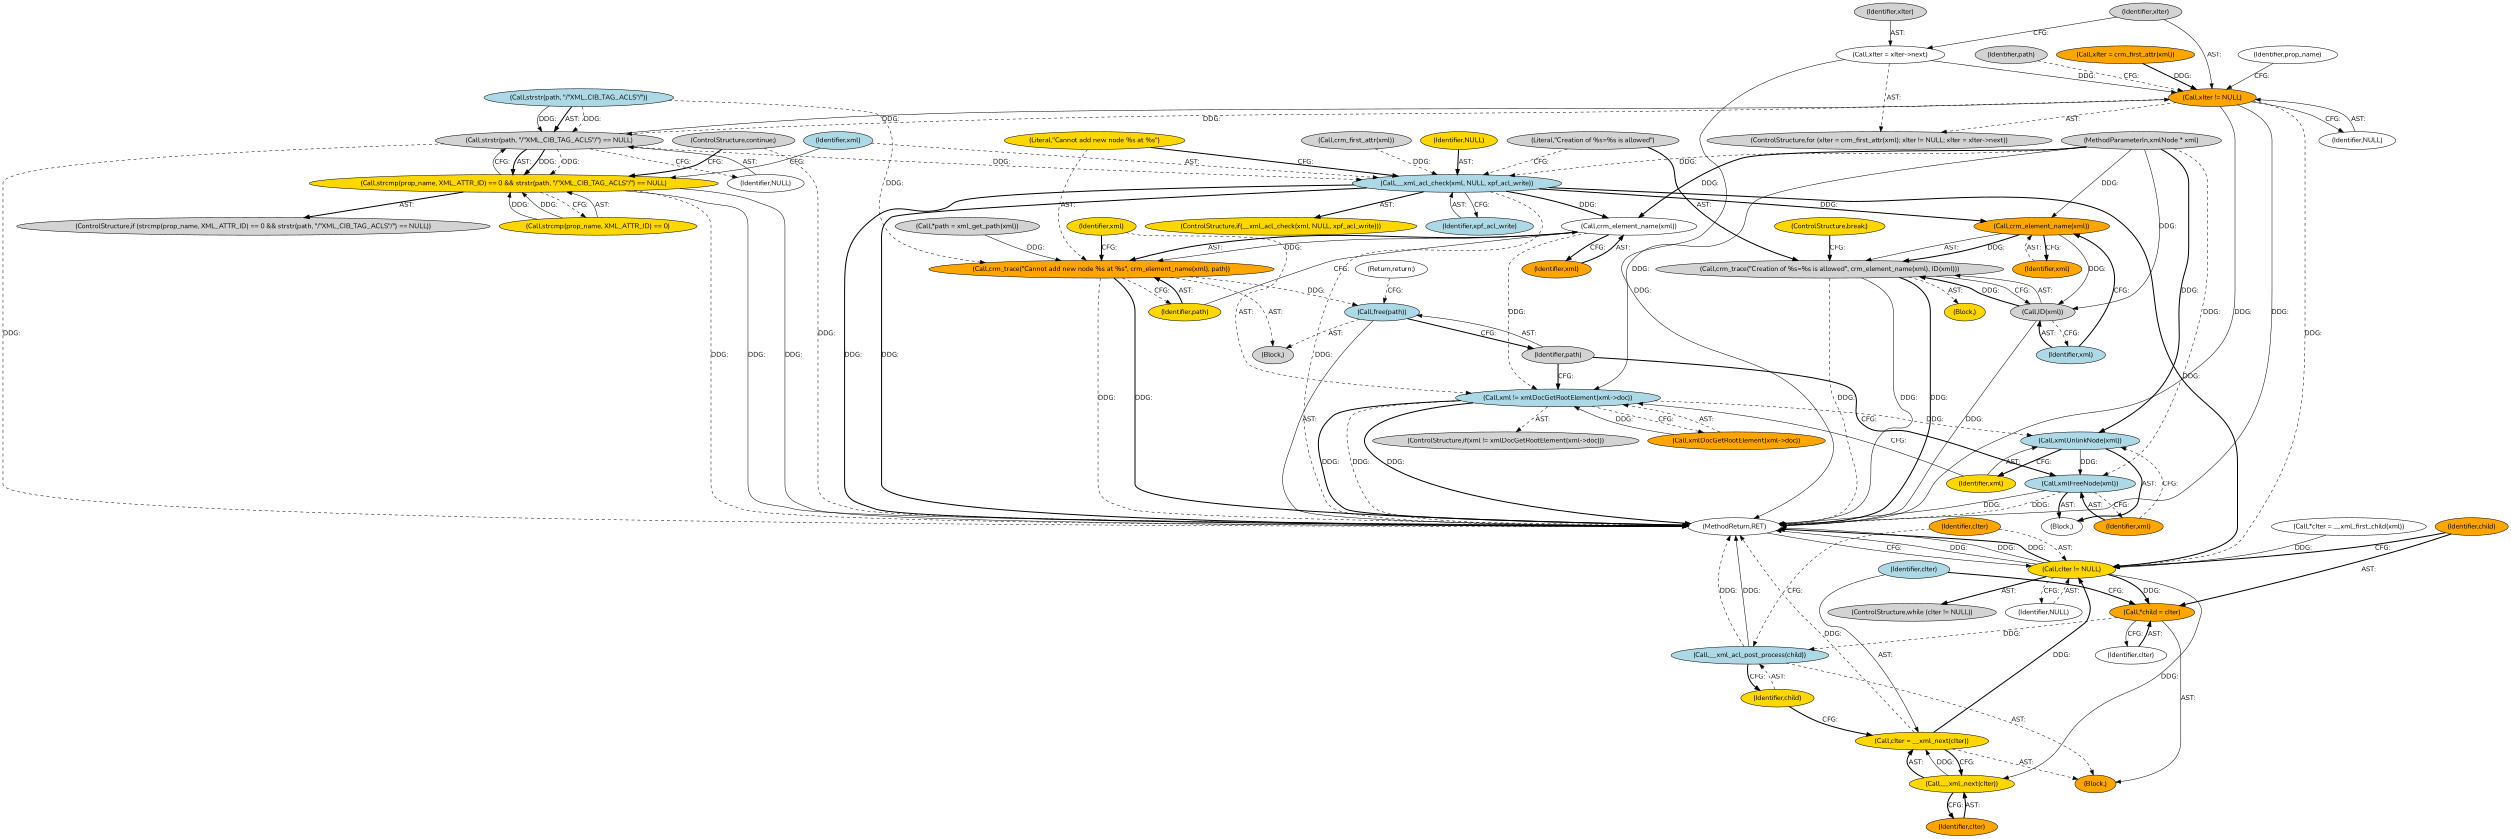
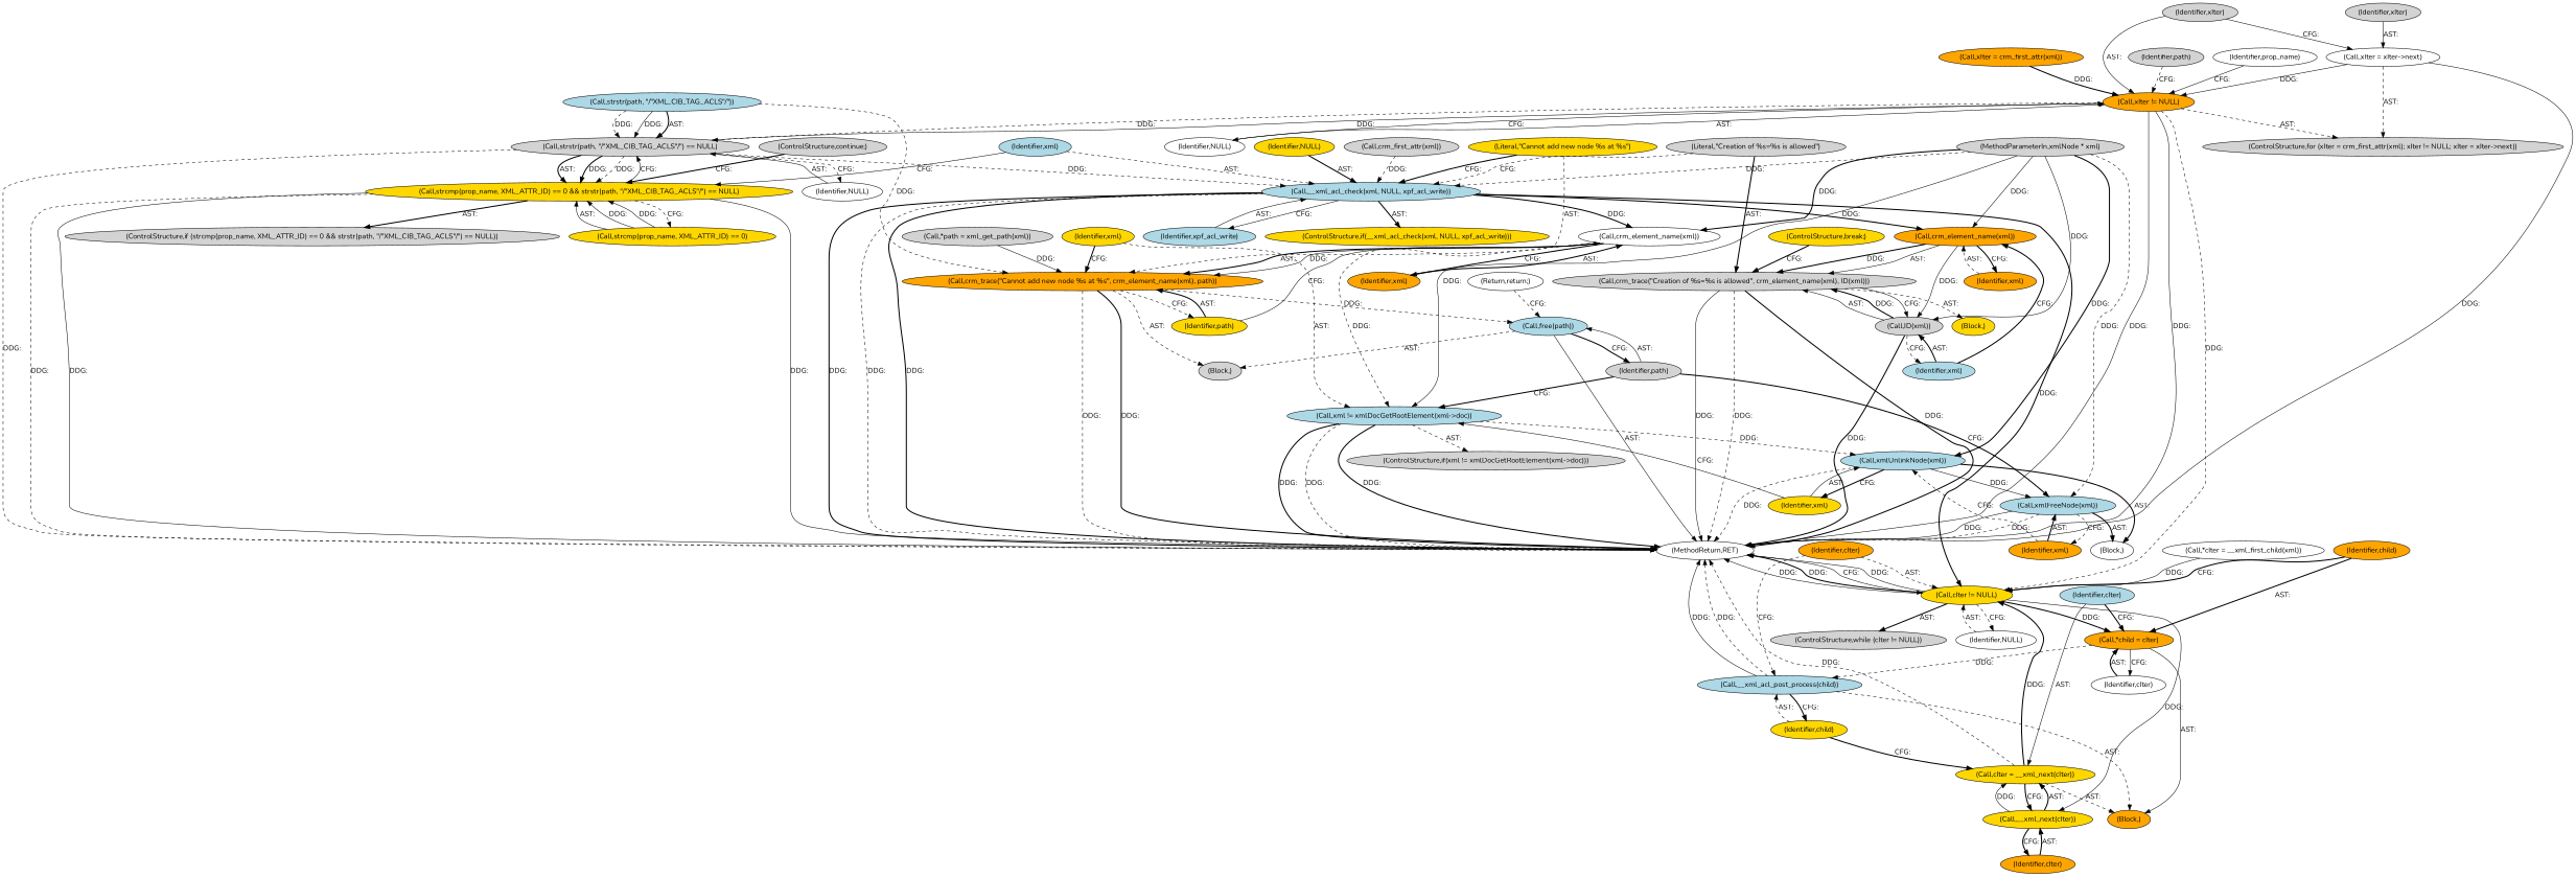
  digraph {
    fontname=Nunito
    node [fillcolor=lightgrey fontname=Nunito style=filled]
    edge [fontname=Nunito style=bold]
    n1 [fillcolor=white label="(Call,xIter = xIter->next)"]
    n2 [fillcolor=orange label="(Call,xIter != NULL)"]
    n3 [fillcolor=white label="(MethodReturn,RET)"]
    n4 [label="(ControlStructure,for (xIter = crm_first_attr(xml); xIter != NULL; xIter = xIter->next))"]
    n5 [label="(Call,strstr(path, \"/\"XML_CIB_TAG_ACLS\"/\") == NULL)"]
    n6 [fillcolor=gold label="(Call,cIter != NULL)"]
    n7 [fillcolor=white label="(Identifier,NULL)"]
    n8 [fillcolor=lightblue label="(Call,__xml_acl_check(xml, NULL, xpf_acl_write))"]
    n9 [fillcolor=gold label="(Call,strcmp(prop_name, XML_ATTR_ID) == 0 && strstr(path, \"/\"XML_CIB_TAG_ACLS\"/\") == NULL)"]
    n10 [fillcolor=white label="(Identifier,NULL)"]
    n11 [fillcolor=orange label="(Call,crm_element_name(xml))"]
    n12 [fillcolor=white label="(Call,crm_element_name(xml))"]
    n13 [fillcolor=gold label="(ControlStructure,if(__xml_acl_check(xml, NULL, xpf_acl_write)))"]
    n14 [fillcolor=lightblue label="(Identifier,xpf_acl_write)"]
    n15 [fillcolor=orange label="(Call,*child = cIter)"]
    n16 [fillcolor=gold label="(Call,__xml_next(cIter))"]
    n17 [label="(ControlStructure,while (cIter != NULL))"]
    n18 [fillcolor=white label="(Identifier,NULL)"]
    n19 [fillcolor=gold label="(Call,strcmp(prop_name, XML_ATTR_ID) == 0)"]
    n20 [label="(ControlStructure,if (strcmp(prop_name, XML_ATTR_ID) == 0 && strstr(path, \"/\"XML_CIB_TAG_ACLS\"/\") == NULL))"]
    n21 [label="(Call,crm_trace(\"Creation of %s=%s is allowed\", crm_element_name(xml), ID(xml)))"]
    n22 [label="(Call,ID(xml))"]
    n23 [fillcolor=orange label="(Identifier,xml)"]
    n24 [fillcolor=orange label="(Call,crm_trace(\"Cannot add new node %s at %s\", crm_element_name(xml), path))"]
    n25 [fillcolor=lightblue label="(Call,xml != xmlDocGetRootElement(xml->doc))"]
    n26 [fillcolor=orange label="(Identifier,xml)"]
    n27 [fillcolor=gold label="(Block,)"]
    n28 [fillcolor=lightblue label="(Identifier,xml)"]
    n29 [fillcolor=lightblue label="(Call,free(path))"]
    n30 [label="(Block,)"]
    n31 [fillcolor=gold label="(Identifier,path)"]
    n32 [fillcolor=lightblue label="(Call,xmlUnlinkNode(xml))"]
-   n33 [fillcolor=orange label="(Call,xmlDocGetRootElement(xml->doc))"]
    n34 [label="(ControlStructure,if(xml != xmlDocGetRootElement(xml->doc)))"]
    n35 [label="(Identifier,path)"]
    n36 [fillcolor=lightblue label="(Call,xmlFreeNode(xml))"]
    n37 [fillcolor=white label="(Block,)"]
    n38 [fillcolor=gold label="(Identifier,xml)"]
    n39 [fillcolor=orange label="(Identifier,xml)"]
    n40 [fillcolor=lightblue label="(Call,__xml_acl_post_process(child))"]
    n41 [fillcolor=orange label="(Block,)"]
    n42 [fillcolor=white label="(Identifier,cIter)"]
    n43 [fillcolor=gold label="(Call,cIter = __xml_next(cIter))"]
    n44 [fillcolor=orange label="(Identifier,cIter)"]
    n45 [fillcolor=gold label="(Identifier,child)"]
    n46 [label="(Identifier,xIter)"]
    n47 [label="(ControlStructure,continue;)"]
    n48 [fillcolor=lightblue label="(Call,strstr(path, \"/\"XML_CIB_TAG_ACLS\"/\"))"]
    n49 [fillcolor=gold label="(Identifier,NULL)"]
    n50 [fillcolor=gold label="(Literal,\"Cannot add new node %s at %s\")"]
    n51 [label="(Call,crm_first_attr(xml))"]
    n52 [label="(Call,*path = xml_get_path(xml))"]
    n53 [label="(Literal,\"Creation of %s=%s is allowed\")"]
    n54 [label="(Identifier,path)"]
    n55 [fillcolor=gold label="(Identifier,xml)"]
    n56 [fillcolor=orange label="(Identifier,cIter)"]
    n57 [fillcolor=white label="(Call,*cIter = __xml_first_child(xml))"]
    n58 [fillcolor=orange label="(Call,xIter = crm_first_attr(xml))"]
    n59 [fillcolor=white label="(Identifier,prop_name)"]
    n60 [label="(MethodParameterIn,xmlNode * xml)"]
    n61 [label="(Identifier,xIter)"]
    n62 [fillcolor=orange label="(Identifier,child)"]
    n63 [fillcolor=white label="(Return,return;)"]
    n64 [fillcolor=lightblue label="(Identifier,cIter)"]
    n65 [fillcolor=gold label="(ControlStructure,break;)"]
    n66 [fillcolor=lightblue label="(Identifier,xml)"]
    n1 -> n2 [label="DDG: " style=solid]
    n1 -> n3 [label="DDG: " style=solid]
    n1 -> n4 [label="AST: " style=dashed]
    n2 -> n3 [label="DDG: " style=solid]
    n2 -> n3 [label="DDG: " style=solid]
    n2 -> n4 [label="AST: " style=dashed]
    n2 -> n5 [label="DDG: " style=dashed]
    n2 -> n6 [label="DDG: " style=dashed]
    n2 -> n7 [label="CFG: " style=solid]
    n3 -> n6 [label="CFG: " style=solid]
    n5 -> n2 [label="DDG: " style=solid]
    n5 -> n3 [label="DDG: " style=dashed]
    n5 -> n8 [label="DDG: " style=dashed]
    n5 -> n9 [label="AST: "]
    n5 -> n9 [label="DDG: "]
    n5 -> n9 [label="DDG: " style=dashed]
    n5 -> n10 [label="CFG: " style=dashed]
    n6 -> n3 [label="DDG: " style=solid]
    n6 -> n3 [label="DDG: " style=solid]
    n6 -> n3 [label="DDG: "]
    n6 -> n15 [label="DDG: "]
    n6 -> n16 [label="DDG: " style=solid]
    n6 -> n17 [label="AST: "]
    n6 -> n18 [label="CFG: " style=dashed]
    n7 -> n2 [label="AST: " style=solid]
    n8 -> n3 [label="DDG: "]
    n8 -> n3 [label="DDG: "]
    n8 -> n3 [label="DDG: " style=dashed]
    n8 -> n6 [label="DDG: "]
    n8 -> n11 [label="DDG: "]
    n8 -> n12 [label="DDG: "]
    n8 -> n13 [label="AST: "]
    n8 -> n14 [label="CFG: " style=solid]
    n9 -> n3 [label="DDG: " style=solid]
    n9 -> n3 [label="DDG: " style=dashed]
    n9 -> n3 [label="DDG: " style=solid]
    n9 -> n5 [label="CFG: " style=solid]
    n9 -> n19 [label="CFG: " style=dashed]
    n9 -> n20 [label="AST: "]
    n10 -> n5 [label="AST: " style=solid]
    n11 -> n21 [label="AST: " style=solid]
    n11 -> n21 [label="DDG: "]
    n11 -> n22 [label="DDG: " style=solid]
    n11 -> n23 [label="CFG: "]
    n12 -> n24 [label="AST: "]
    n12 -> n24 [label="DDG: " style=solid]
    n12 -> n25 [label="DDG: " style=dashed]
    n12 -> n26 [label="CFG: "]
    n14 -> n8 [label="AST: " style=solid]
    n15 -> n40 [label="DDG: " style=dashed]
    n15 -> n41 [label="AST: " style=solid]
    n15 -> n42 [label="CFG: " style=solid]
    n16 -> n43 [label="AST: "]
    n16 -> n43 [label="DDG: " style=solid]
    n16 -> n44 [label="CFG: "]
    n18 -> n6 [label="AST: " style=dashed]
    n19 -> n9 [label="AST: " style=solid]
    n19 -> n9 [label="DDG: " style=solid]
    n19 -> n9 [label="DDG: " style=solid]
    n21 -> n3 [label="DDG: " style=dashed]
    n21 -> n3 [label="DDG: "]
    n21 -> n3 [label="DDG: " style=solid]
    n21 -> n22 [label="CFG: " style=solid]
    n21 -> n27 [label="AST: " style=dashed]
-   n22 -> n3 [label="DDG: " style=solid]
+   n22 -> n3 [label="DDG: "]
    n22 -> n21 [label="AST: " style=solid]
    n22 -> n21 [label="DDG: "]
    n22 -> n28 [label="CFG: " style=dashed]
    n23 -> n11 [label="AST: " style=dashed]
    n24 -> n3 [label="DDG: " style=dashed]
    n24 -> n3 [label="DDG: "]
    n24 -> n29 [label="DDG: " style=dashed]
    n24 -> n30 [label="AST: " style=dashed]
    n24 -> n31 [label="CFG: " style=dashed]
    n25 -> n3 [label="DDG: "]
    n25 -> n3 [label="DDG: " style=dashed]
    n25 -> n3 [label="DDG: "]
    n25 -> n32 [label="DDG: " style=dashed]
-   n25 -> n33 [label="CFG: " style=dashed]
    n25 -> n34 [label="AST: " style=dashed]
    n26 -> n12 [label="AST: "]
    n28 -> n11 [label="CFG: "]
    n28 -> n22 [label="AST: "]
    n29 -> n3 [label="AST: " style=solid]
    n29 -> n30 [label="AST: " style=dashed]
    n29 -> n35 [label="CFG: "]
    n31 -> n12 [label="CFG: " style=solid]
    n31 -> n24 [label="AST: "]
-   n47 -> n3 [label="DDG: " style=dashed]
+   n32 -> n3 [label="DDG: " style=dashed]
    n32 -> n36 [label="DDG: " style=solid]
    n32 -> n37 [label="AST: "]
    n32 -> n38 [label="CFG: "]
-   n33 -> n25 [label="AST: " style=dashed]
-   n33 -> n25 [label="DDG: " style=solid]
    n35 -> n25 [label="CFG: "]
    n35 -> n29 [label="AST: " style=solid]
    n35 -> n36 [label="CFG: "]
    n36 -> n3 [label="DDG: " style=solid]
    n36 -> n3 [label="DDG: " style=dashed]
    n36 -> n37 [label="AST: "]
    n36 -> n39 [label="CFG: " style=dashed]
    n38 -> n25 [label="CFG: " style=solid]
    n38 -> n32 [label="AST: " style=solid]
    n39 -> n32 [label="CFG: " style=dashed]
    n39 -> n36 [label="AST: "]
    n40 -> n3 [label="DDG: " style=dashed]
    n40 -> n3 [label="DDG: " style=solid]
    n40 -> n41 [label="AST: " style=dashed]
    n40 -> n45 [label="CFG: "]
    n42 -> n15 [label="AST: "]
    n43 -> n3 [label="DDG: " style=dashed]
    n43 -> n6 [label="DDG: "]
    n43 -> n16 [label="CFG: "]
    n43 -> n41 [label="AST: " style=dashed]
    n44 -> n16 [label="AST: "]
    n45 -> n40 [label="AST: " style=dashed]
    n45 -> n43 [label="CFG: "]
    n46 -> n1 [label="AST: " style=solid]
    n47 -> n9 [label="CFG: "]
    n48 -> n5 [label="AST: "]
    n48 -> n5 [label="DDG: " style=dashed]
    n48 -> n5 [label="DDG: " style=solid]
    n48 -> n24 [label="DDG: " style=dashed]
    n49 -> n8 [label="AST: "]
    n50 -> n8 [label="CFG: "]
    n50 -> n24 [label="AST: " style=dashed]
    n51 -> n8 [label="DDG: " style=dashed]
    n52 -> n24 [label="DDG: " style=solid]
    n53 -> n8 [label="CFG: " style=dashed]
    n53 -> n21 [label="AST: "]
    n54 -> n2 [label="CFG: " style=dashed]
    n55 -> n24 [label="CFG: "]
    n55 -> n25 [label="AST: " style=dashed]
    n56 -> n6 [label="AST: " style=dashed]
    n56 -> n40 [label="CFG: " style=dashed]
    n57 -> n6 [label="DDG: " style=solid]
    n58 -> n2 [label="DDG: "]
    n59 -> n2 [label="CFG: " style=solid]
    n60 -> n8 [label="DDG: " style=dashed]
    n60 -> n11 [label="DDG: " style=solid]
    n60 -> n12 [label="DDG: "]
    n60 -> n22 [label="DDG: " style=solid]
    n60 -> n25 [label="DDG: " style=solid]
    n60 -> n32 [label="DDG: "]
    n60 -> n36 [label="DDG: " style=dashed]
    n61 -> n1 [label="CFG: " style=solid]
    n61 -> n2 [label="AST: " style=solid]
    n62 -> n6 [label="CFG: "]
    n62 -> n15 [label="AST: "]
    n63 -> n29 [label="CFG: " style=dashed]
    n64 -> n15 [label="CFG: "]
    n64 -> n43 [label="AST: " style=solid]
    n65 -> n21 [label="CFG: "]
    n66 -> n8 [label="AST: " style=dashed]
    n66 -> n9 [label="CFG: " style=solid]
  }
